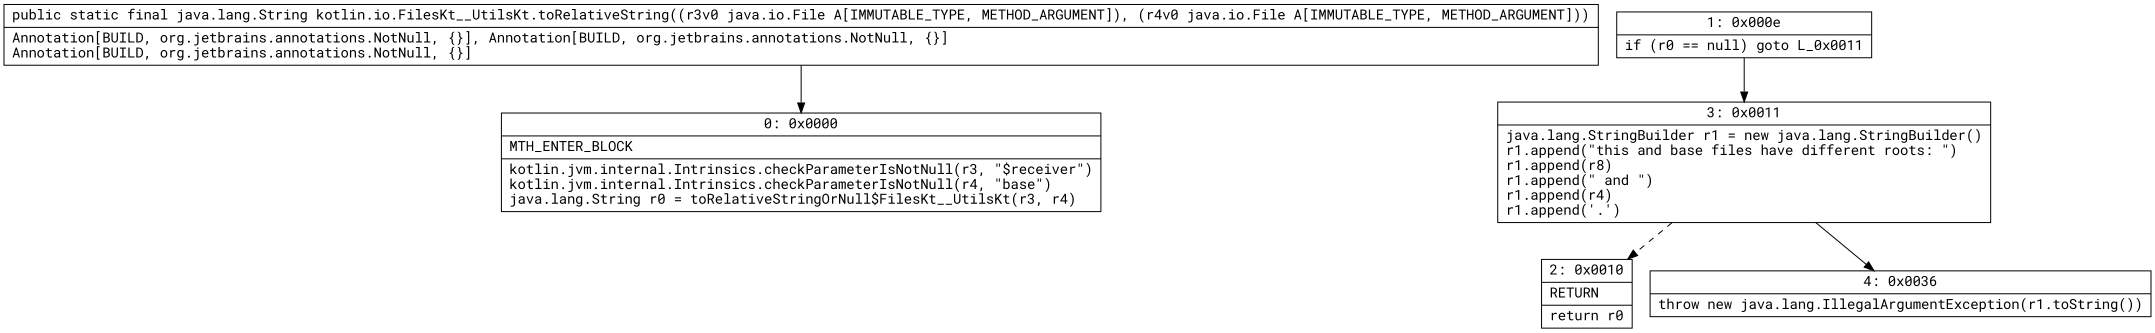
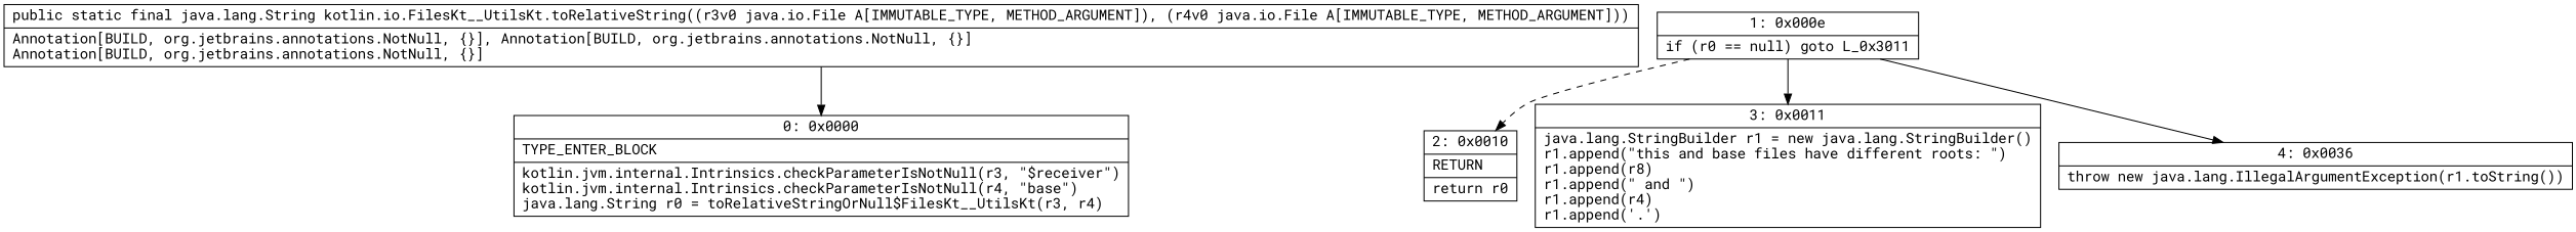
  digraph {
    fontname="Roboto Mono"
    node [fontname="Roboto Mono" shape=record]
    edge [fontname="Roboto Mono"]
-   n1 [label="{0\:\ 0x0000|MTH_ENTER_BLOCK\l|kotlin.jvm.internal.Intrinsics.checkParameterIsNotNull(r3, \"$receiver\")\lkotlin.jvm.internal.Intrinsics.checkParameterIsNotNull(r4, \"base\")\ljava.lang.String r0 = toRelativeStringOrNull$FilesKt__UtilsKt(r3, r4)\l}"]
-   n2 [label="{1\:\ 0x000e|if (r0 == null) goto L_0x0011\l}"]
+   n1 [label="{0\:\ 0x0000|TYPE_ENTER_BLOCK\l|kotlin.jvm.internal.Intrinsics.checkParameterIsNotNull(r3, \"$receiver\")\lkotlin.jvm.internal.Intrinsics.checkParameterIsNotNull(r4, \"base\")\ljava.lang.String r0 = toRelativeStringOrNull$FilesKt__UtilsKt(r3, r4)\l}"]
+   n2 [label="{1\:\ 0x000e|if (r0 == null) goto L_0x3011\l}"]
    n3 [label="{2\:\ 0x0010|RETURN\l|return r0\l}"]
    n4 [label="{3\:\ 0x0011|java.lang.StringBuilder r1 = new java.lang.StringBuilder()\lr1.append(\"this and base files have different roots: \")\lr1.append(r8)\lr1.append(\" and \")\lr1.append(r4)\lr1.append('.')\l}"]
    n5 [label="{4\:\ 0x0036|throw new java.lang.IllegalArgumentException(r1.toString())\l}"]
    n6 [label="{public static final java.lang.String kotlin.io.FilesKt__UtilsKt.toRelativeString((r3v0 java.io.File A[IMMUTABLE_TYPE, METHOD_ARGUMENT]), (r4v0 java.io.File A[IMMUTABLE_TYPE, METHOD_ARGUMENT]))  | Annotation[BUILD, org.jetbrains.annotations.NotNull, \{\}], Annotation[BUILD, org.jetbrains.annotations.NotNull, \{\}]\lAnnotation[BUILD, org.jetbrains.annotations.NotNull, \{\}]\l}"]
-   n4 -> n3 [style=dashed]
+   n2 -> n3 [style=dashed]
    n2 -> n4
-   n4 -> n5
+   n2 -> n5
    n6 -> n1
  }
